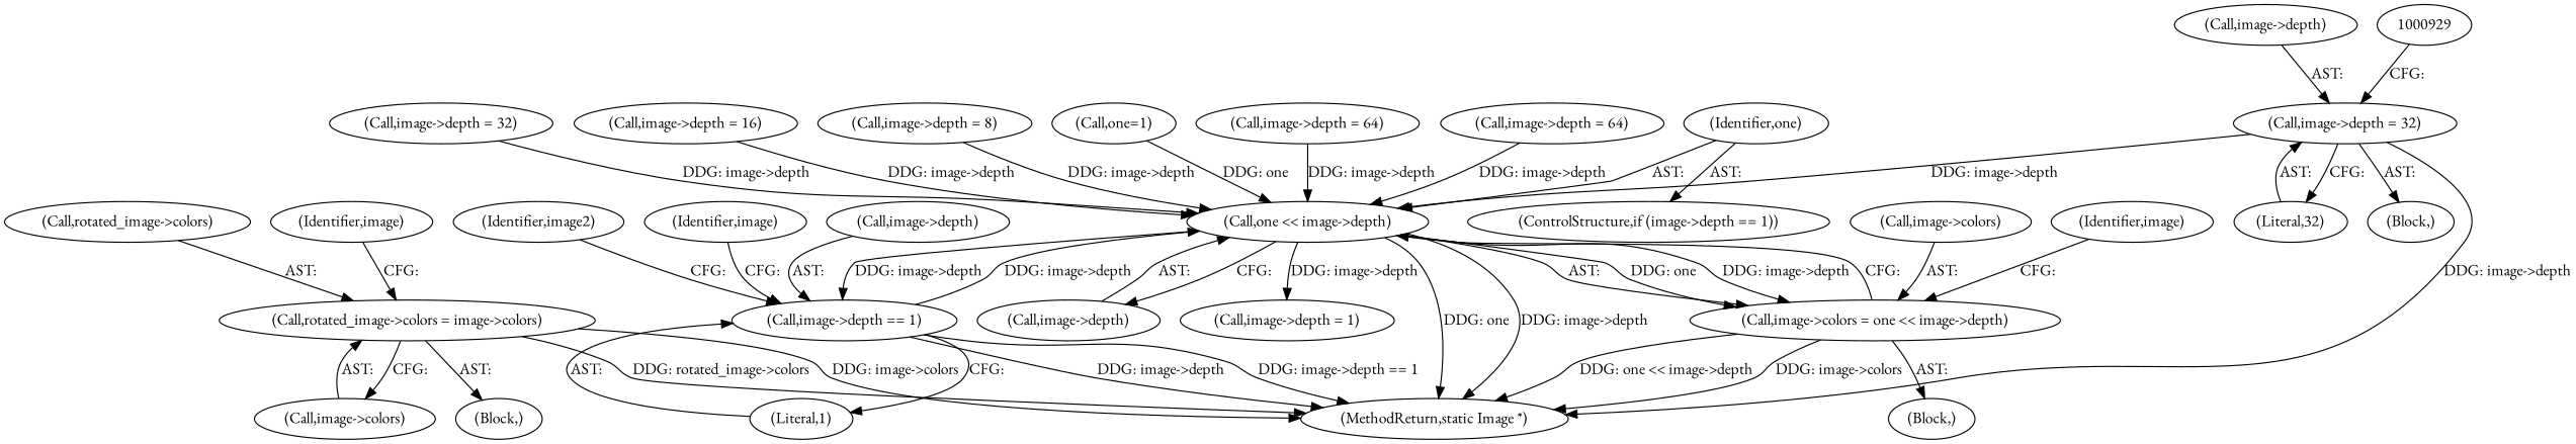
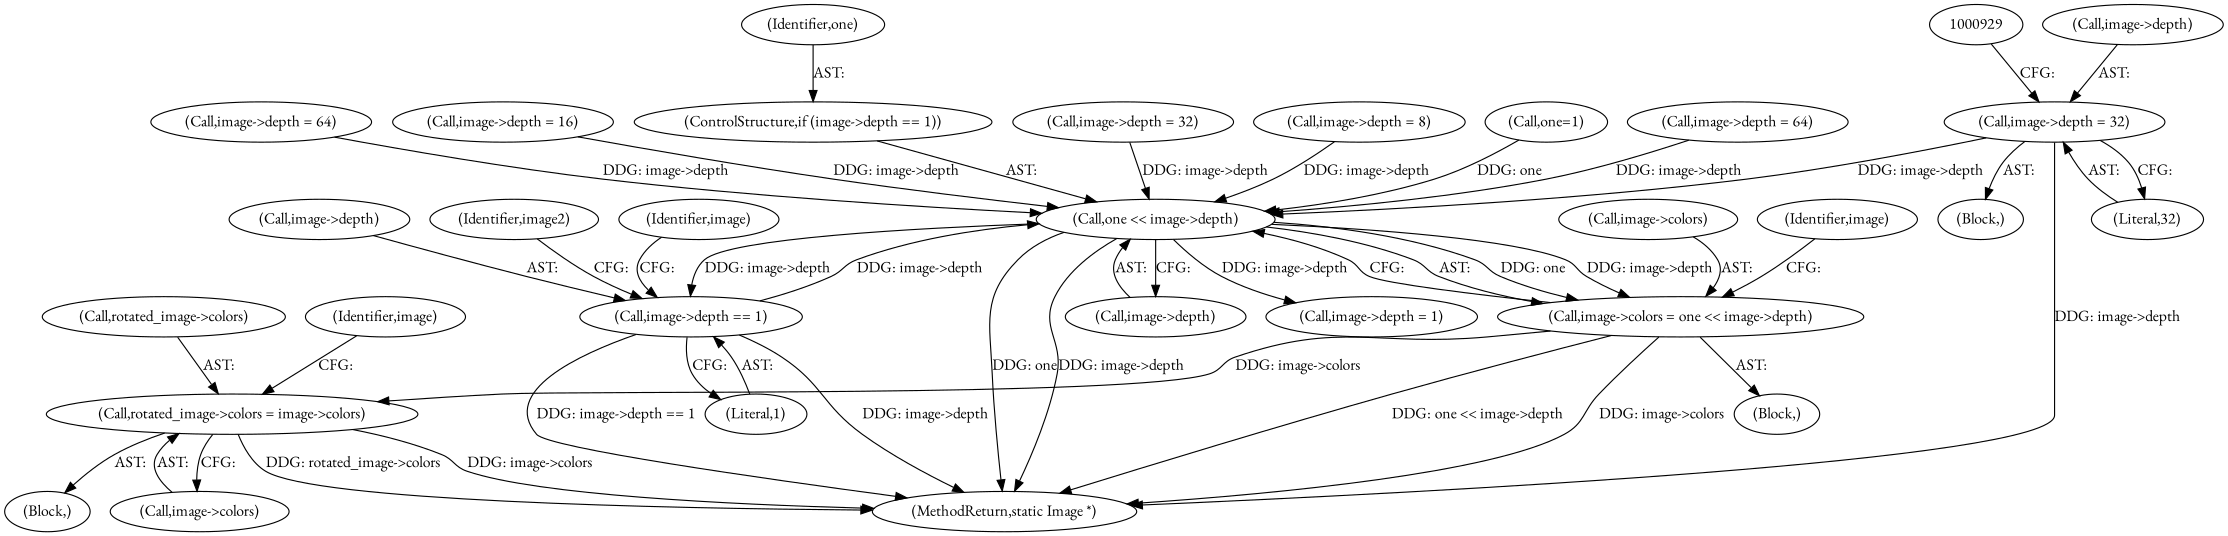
  digraph {
    fontname="EB Garamond"
    node [fontname="EB Garamond"]
    edge [fontname="EB Garamond"]
    n1 [label="(Call,image->depth = 32)"]
    n2 [label="(Call,one << image->depth)"]
    n3 [label="(Block,)"]
    n4 [label="(MethodReturn,static Image *)"]
    n5 [label="(Literal,32)"]
    n6 [label="(Call,image->colors = one << image->depth)"]
    n7 [label="(Call,image->depth == 1)"]
    n8 [label="(Call,image->depth)"]
    n9 [label="(Call,image->depth = 1)"]
    n10 [label="(Call,rotated_image->colors = image->colors)"]
    n11 [label="(Block,)"]
    n12 [label="(Literal,1)"]
    n13 [label="(Call,image->colors)"]
    n14 [label="(Block,)"]
    n15 [label="(ControlStructure,if (image->depth == 1))"]
    n16 [label="(Call,image->depth = 32)"]
    n17 [label="(Call,image->depth)"]
    n18 [label="(Call,image->depth = 8)"]
    n19 [label="(Identifier,image)"]
    n20 [label="(Call,rotated_image->colors)"]
    n21 [label="(Identifier,image)"]
    n22 [label="(Call,one=1)"]
    n23 [label="(Call,image->depth = 64)"]
    n24 [label="(Call,image->depth)"]
    n25 [label="(Call,image->colors)"]
    n26 [label="(Call,image->depth = 64)"]
    n27 [label="(Identifier,image2)"]
    n28 [label="(Identifier,one)"]
    n29 [label="(Identifier,image)"]
    n30 [label="(Call,image->depth = 16)"]
    1000929
    n1 -> n2 [label="DDG: image->depth"]
    n1 -> n3 [label="AST: "]
    n1 -> n4 [label="DDG: image->depth"]
    n1 -> n5 [label="CFG: "]
    n2 -> n4 [label="DDG: one"]
    n2 -> n4 [label="DDG: image->depth"]
    n2 -> n6 [label="AST: "]
    n2 -> n6 [label="DDG: one"]
    n2 -> n6 [label="DDG: image->depth"]
    n2 -> n7 [label="DDG: image->depth"]
    n2 -> n8 [label="CFG: "]
    n2 -> n9 [label="DDG: image->depth"]
    n5 -> n1 [label="AST: "]
    n6 -> n2 [label="CFG: "]
    n6 -> n4 [label="DDG: one << image->depth"]
    n6 -> n4 [label="DDG: image->colors"]
+   n6 -> n10 [label="DDG: image->colors"]
    n6 -> n11 [label="AST: "]
    n7 -> n2 [label="DDG: image->depth"]
    n7 -> n4 [label="DDG: image->depth"]
    n7 -> n4 [label="DDG: image->depth == 1"]
    n7 -> n12 [label="CFG: "]
    n8 -> n2 [label="AST: "]
    n10 -> n4 [label="DDG: rotated_image->colors"]
    n10 -> n4 [label="DDG: image->colors"]
    n10 -> n13 [label="CFG: "]
    n10 -> n14 [label="AST: "]
    n12 -> n7 [label="AST: "]
    n13 -> n10 [label="AST: "]
    n16 -> n2 [label="DDG: image->depth"]
    n17 -> n1 [label="AST: "]
    n18 -> n2 [label="DDG: image->depth"]
    n19 -> n6 [label="CFG: "]
    n20 -> n10 [label="AST: "]
    n21 -> n7 [label="CFG: "]
    n22 -> n2 [label="DDG: one"]
    n23 -> n2 [label="DDG: image->depth"]
    n24 -> n7 [label="AST: "]
    n25 -> n6 [label="AST: "]
    n26 -> n2 [label="DDG: image->depth"]
    n27 -> n7 [label="CFG: "]
-   n28 -> n2 [label="AST: "]
+   n15 -> n2 [label="AST: "]
    n28 -> n15 [label="AST: "]
    n29 -> n10 [label="CFG: "]
    n30 -> n2 [label="DDG: image->depth"]
    1000929 -> n1 [label="CFG: "]
  }
